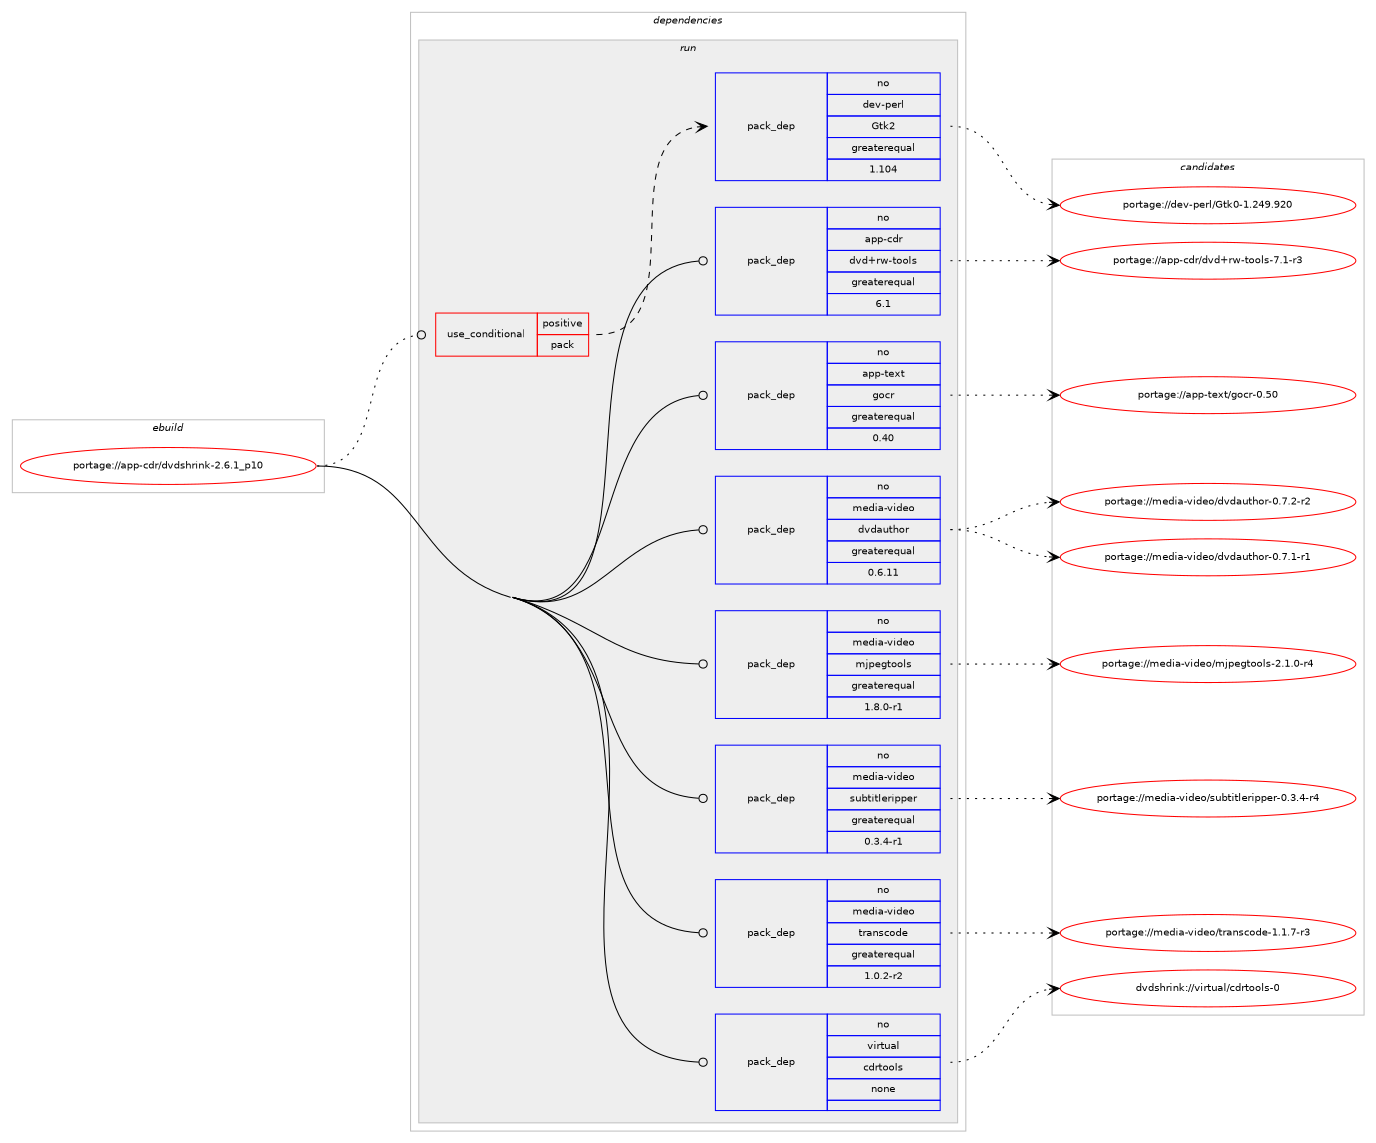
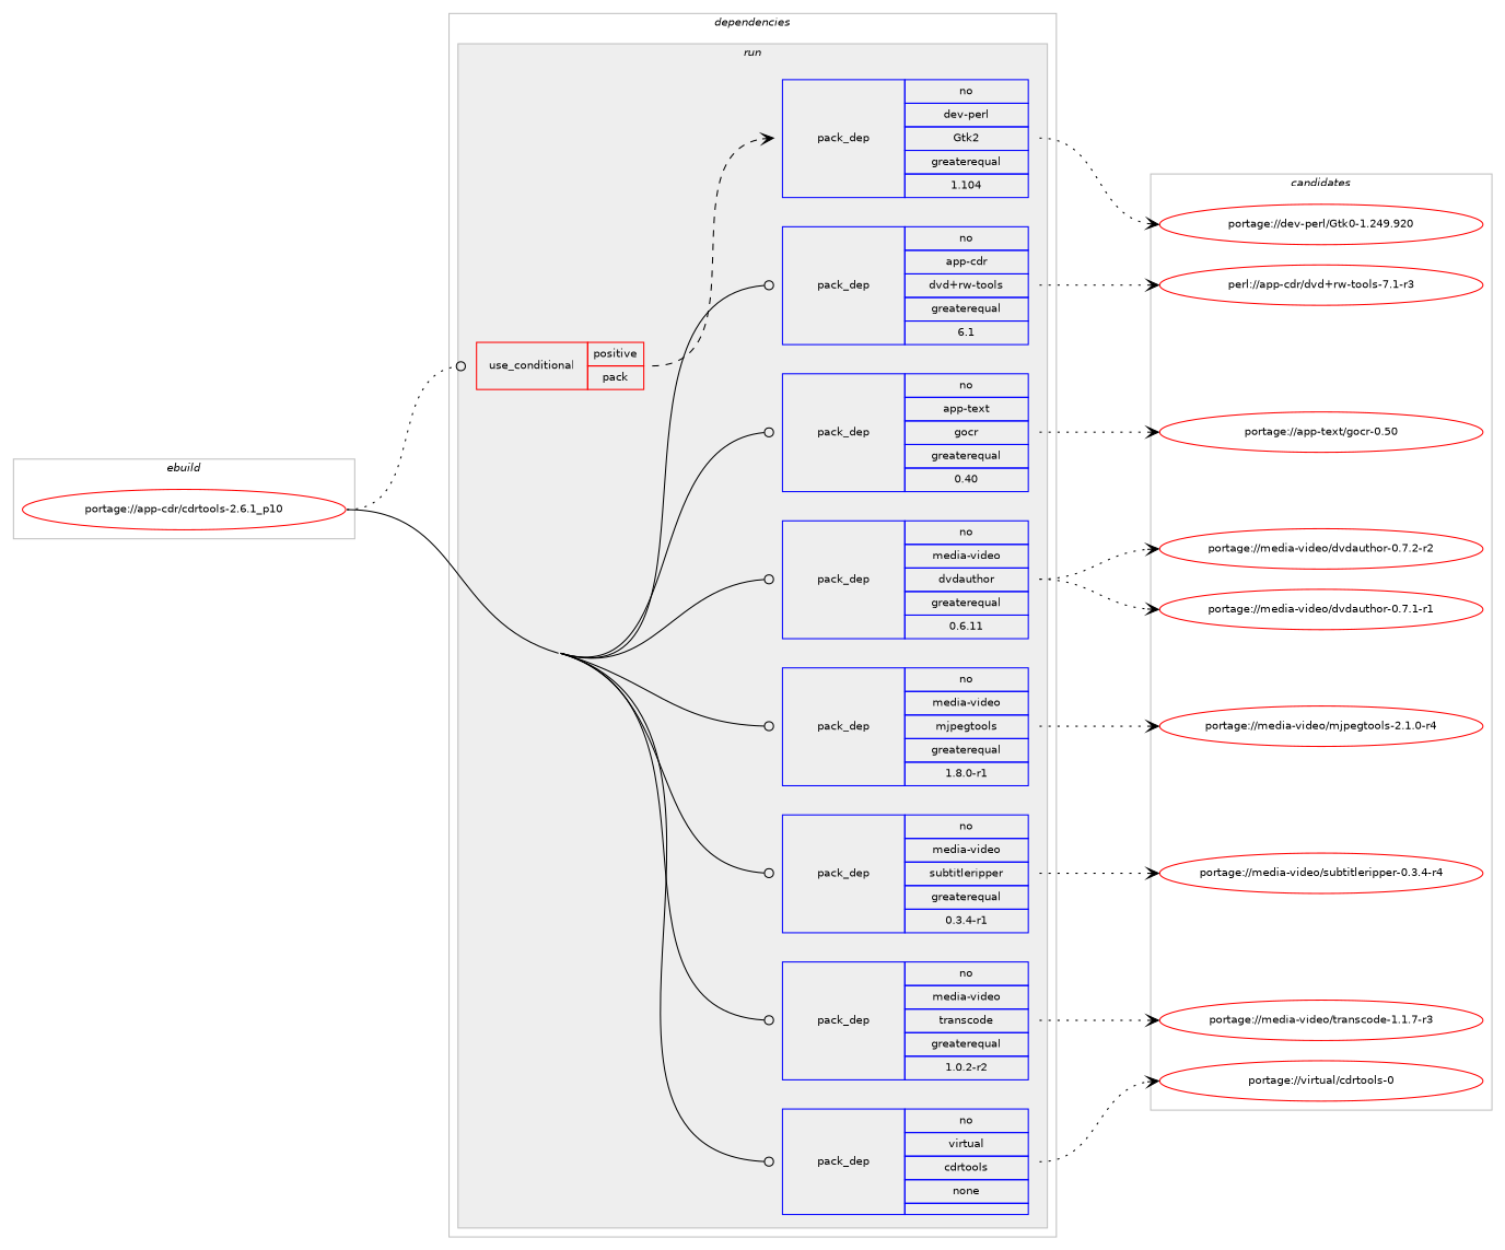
  digraph {
    compound=true
    concentrate=true
    fontname=Helvetica
    fontsize=10
    newrank=true
    rankdir=LR
    ranksep=1.5
    node [color=red fontname=Helvetica fontsize=10]
    edge [arrowhead=vee headport=w style=dotted tailport=e weight=20]
-   n1 [label="portage://app-cdr/dvdshrink-2.6.1_p10" width=4]
+   n1 [label="portage://app-cdr/cdrtools-2.6.1_p10" width=4]
    n2 [color=blue label=<<TABLE BORDER="0" CELLBORDER="1" CELLSPACING="0" CELLPADDING="4" WIDTH="220"><TR><TD ROWSPAN="6" CELLPADDING="30">pack_dep</TD></TR><TR><TD WIDTH="110">no</TD></TR><TR><TD>dev-perl</TD></TR><TR><TD>Gtk2</TD></TR><TR><TD>greaterequal</TD></TR><TR><TD>1.104</TD></TR></TABLE>> shape=none]
    n3 [label=<<TABLE BORDER="0" CELLBORDER="1" CELLSPACING="0" CELLPADDING="4"><TR><TD ROWSPAN="3" CELLPADDING="10">use_conditional</TD></TR><TR><TD>positive</TD></TR><TR><TD>pack</TD></TR></TABLE>> shape=none]
    n4 [color=blue label=<<TABLE BORDER="0" CELLBORDER="1" CELLSPACING="0" CELLPADDING="4" WIDTH="220"><TR><TD ROWSPAN="6" CELLPADDING="30">pack_dep</TD></TR><TR><TD WIDTH="110">no</TD></TR><TR><TD>app-cdr</TD></TR><TR><TD>dvd+rw-tools</TD></TR><TR><TD>greaterequal</TD></TR><TR><TD>6.1</TD></TR></TABLE>> shape=none]
    n5 [color=blue label=<<TABLE BORDER="0" CELLBORDER="1" CELLSPACING="0" CELLPADDING="4" WIDTH="220"><TR><TD ROWSPAN="6" CELLPADDING="30">pack_dep</TD></TR><TR><TD WIDTH="110">no</TD></TR><TR><TD>app-text</TD></TR><TR><TD>gocr</TD></TR><TR><TD>greaterequal</TD></TR><TR><TD>0.40</TD></TR></TABLE>> shape=none]
    n6 [color=blue label=<<TABLE BORDER="0" CELLBORDER="1" CELLSPACING="0" CELLPADDING="4" WIDTH="220"><TR><TD ROWSPAN="6" CELLPADDING="30">pack_dep</TD></TR><TR><TD WIDTH="110">no</TD></TR><TR><TD>media-video</TD></TR><TR><TD>dvdauthor</TD></TR><TR><TD>greaterequal</TD></TR><TR><TD>0.6.11</TD></TR></TABLE>> shape=none]
    n7 [color=blue label=<<TABLE BORDER="0" CELLBORDER="1" CELLSPACING="0" CELLPADDING="4" WIDTH="220"><TR><TD ROWSPAN="6" CELLPADDING="30">pack_dep</TD></TR><TR><TD WIDTH="110">no</TD></TR><TR><TD>media-video</TD></TR><TR><TD>mjpegtools</TD></TR><TR><TD>greaterequal</TD></TR><TR><TD>1.8.0-r1</TD></TR></TABLE>> shape=none]
    n8 [color=blue label=<<TABLE BORDER="0" CELLBORDER="1" CELLSPACING="0" CELLPADDING="4" WIDTH="220"><TR><TD ROWSPAN="6" CELLPADDING="30">pack_dep</TD></TR><TR><TD WIDTH="110">no</TD></TR><TR><TD>media-video</TD></TR><TR><TD>subtitleripper</TD></TR><TR><TD>greaterequal</TD></TR><TR><TD>0.3.4-r1</TD></TR></TABLE>> shape=none]
    n9 [color=blue label=<<TABLE BORDER="0" CELLBORDER="1" CELLSPACING="0" CELLPADDING="4" WIDTH="220"><TR><TD ROWSPAN="6" CELLPADDING="30">pack_dep</TD></TR><TR><TD WIDTH="110">no</TD></TR><TR><TD>media-video</TD></TR><TR><TD>transcode</TD></TR><TR><TD>greaterequal</TD></TR><TR><TD>1.0.2-r2</TD></TR></TABLE>> shape=none]
    n10 [color=blue label=<<TABLE BORDER="0" CELLBORDER="1" CELLSPACING="0" CELLPADDING="4" WIDTH="220"><TR><TD ROWSPAN="6" CELLPADDING="30">pack_dep</TD></TR><TR><TD WIDTH="110">no</TD></TR><TR><TD>virtual</TD></TR><TR><TD>cdrtools</TD></TR><TR><TD>none</TD></TR><TR><TD></TD></TR></TABLE>> shape=none]
    n11 [label="portage://dev-perl/Gtk0-1.249.920" width=4]
-   n12 [label="portage://app-cdr/dvd+rw-tools-7.1-r3" width=4]
+   n12 [label="perl://app-cdr/dvd+rw-tools-7.1-r3" width=4]
    n13 [label="portage://app-text/gocr-0.50" width=4]
    n14 [label="portage://media-video/dvdauthor-0.7.2-r2" width=4]
    n15 [label="portage://media-video/dvdauthor-0.7.1-r1" width=4]
    n16 [label="portage://media-video/mjpegtools-2.1.0-r4" width=4]
    n17 [label="portage://media-video/subtitleripper-0.3.4-r4" width=4]
    n18 [label="portage://media-video/transcode-1.1.7-r3" width=4]
-   n19 [label="dvdshrink://virtual/cdrtools-0" width=4]
+   n19 [label="portage://virtual/cdrtools-0" width=4]
    subgraph cluster_1 {
      color=gray
      label=<<i>ebuild</i>>
      n1
    }
    subgraph cluster_2 {
      color=gray
      label=<<i>dependencies</i>>
      subgraph cluster_3 {
        color=gray
        fillcolor="#eeeeee"
        label=<<i>compile</i>>
        style=filled
      }
      subgraph cluster_4 {
        color=gray
        fillcolor="#eeeeee"
        label=<<i>compile and run</i>>
        style=filled
      }
      subgraph cluster_5 {
        color=gray
        fillcolor="#eeeeee"
        label=<<i>run</i>>
        style=filled
        subgraph sub_6 {
          color=gray
          fillcolor="#eeeeee"
          label=<<i>run</i>>
          style=filled
          n3
          subgraph sub_7 {
            color=gray
            fillcolor="#eeeeee"
            label=<<i>run</i>>
            style=filled
            n2
          }
        }
        subgraph sub_8 {
          color=gray
          fillcolor="#eeeeee"
          label=<<i>run</i>>
          style=filled
          n4
        }
        subgraph sub_9 {
          color=gray
          fillcolor="#eeeeee"
          label=<<i>run</i>>
          style=filled
          n5
        }
        subgraph sub_10 {
          color=gray
          fillcolor="#eeeeee"
          label=<<i>run</i>>
          style=filled
          n6
        }
        subgraph sub_11 {
          color=gray
          fillcolor="#eeeeee"
          label=<<i>run</i>>
          style=filled
          n7
        }
        subgraph sub_12 {
          color=gray
          fillcolor="#eeeeee"
          label=<<i>run</i>>
          style=filled
          n8
        }
        subgraph sub_13 {
          color=gray
          fillcolor="#eeeeee"
          label=<<i>run</i>>
          style=filled
          n9
        }
        subgraph sub_14 {
          color=gray
          fillcolor="#eeeeee"
          label=<<i>run</i>>
          style=filled
          n10
        }
      }
    }
    subgraph cluster_15 {
      color=gray
      label=<<i>candidates</i>>
      rank=same
      subgraph sub_16 {
        color=black
        label=<<i>candidates</i>>
        nodesep=1
        rank=same
        n11
      }
      subgraph sub_17 {
        color=black
        label=<<i>candidates</i>>
        nodesep=1
        rank=same
        n12
      }
      subgraph sub_18 {
        color=black
        label=<<i>candidates</i>>
        nodesep=1
        rank=same
        n13
      }
      subgraph sub_19 {
        color=black
        label=<<i>candidates</i>>
        nodesep=1
        rank=same
        n14
        n15
      }
      subgraph sub_20 {
        color=black
        label=<<i>candidates</i>>
        nodesep=1
        rank=same
        n16
      }
      subgraph sub_21 {
        color=black
        label=<<i>candidates</i>>
        nodesep=1
        rank=same
        n17
      }
      subgraph sub_22 {
        color=black
        label=<<i>candidates</i>>
        nodesep=1
        rank=same
        n18
      }
      subgraph sub_23 {
        color=black
        label=<<i>candidates</i>>
        nodesep=1
        rank=same
        n19
      }
    }
    n1 -> n3 [arrowhead=odot]
    n1 -> n4 [arrowhead=odot style=solid]
    n1 -> n5 [arrowhead=odot style=solid]
    n1 -> n6 [arrowhead=odot style=solid]
    n1 -> n7 [arrowhead=odot style=solid]
    n1 -> n8 [arrowhead=odot style=solid]
    n1 -> n9 [arrowhead=odot style=solid]
    n1 -> n10 [arrowhead=odot style=solid]
    n2 -> n11 [weight=100]
    n3 -> n2 [style=dashed]
    n4 -> n12 [weight=100]
    n5 -> n13 [weight=100]
    n6 -> n14 [weight=100]
    n6 -> n15 [weight=100]
    n7 -> n16 [weight=100]
    n8 -> n17 [weight=100]
    n9 -> n18 [weight=100]
    n10 -> n19 [weight=100]
  }
